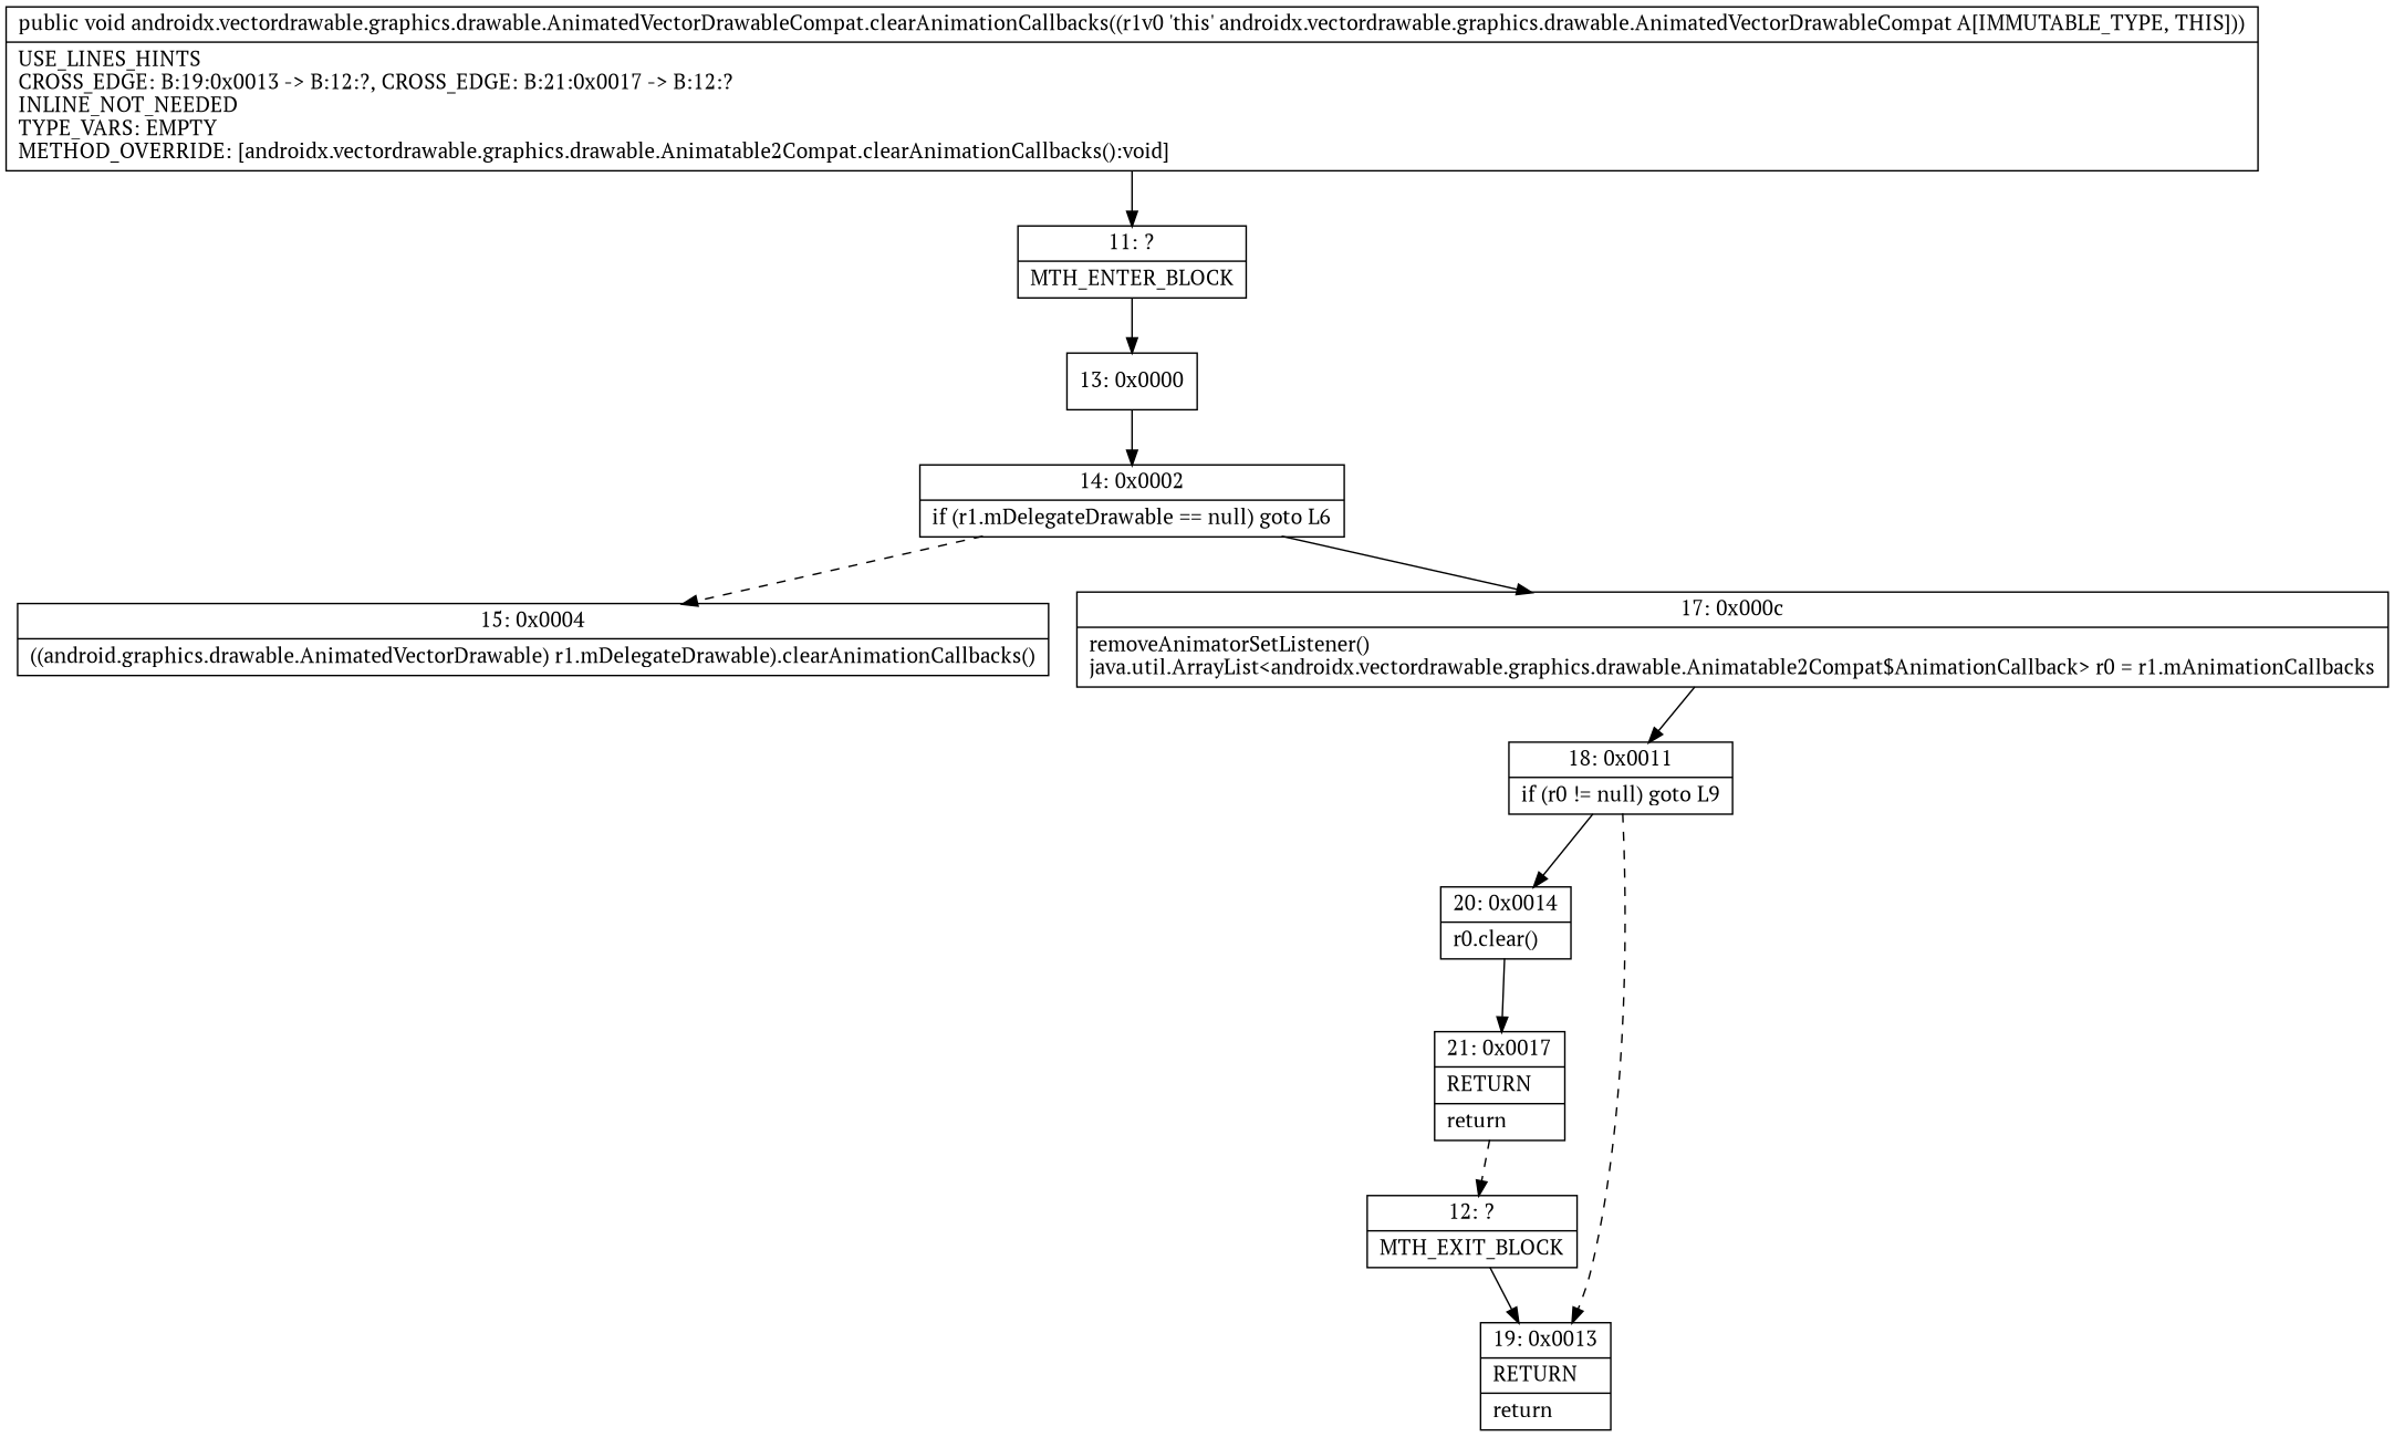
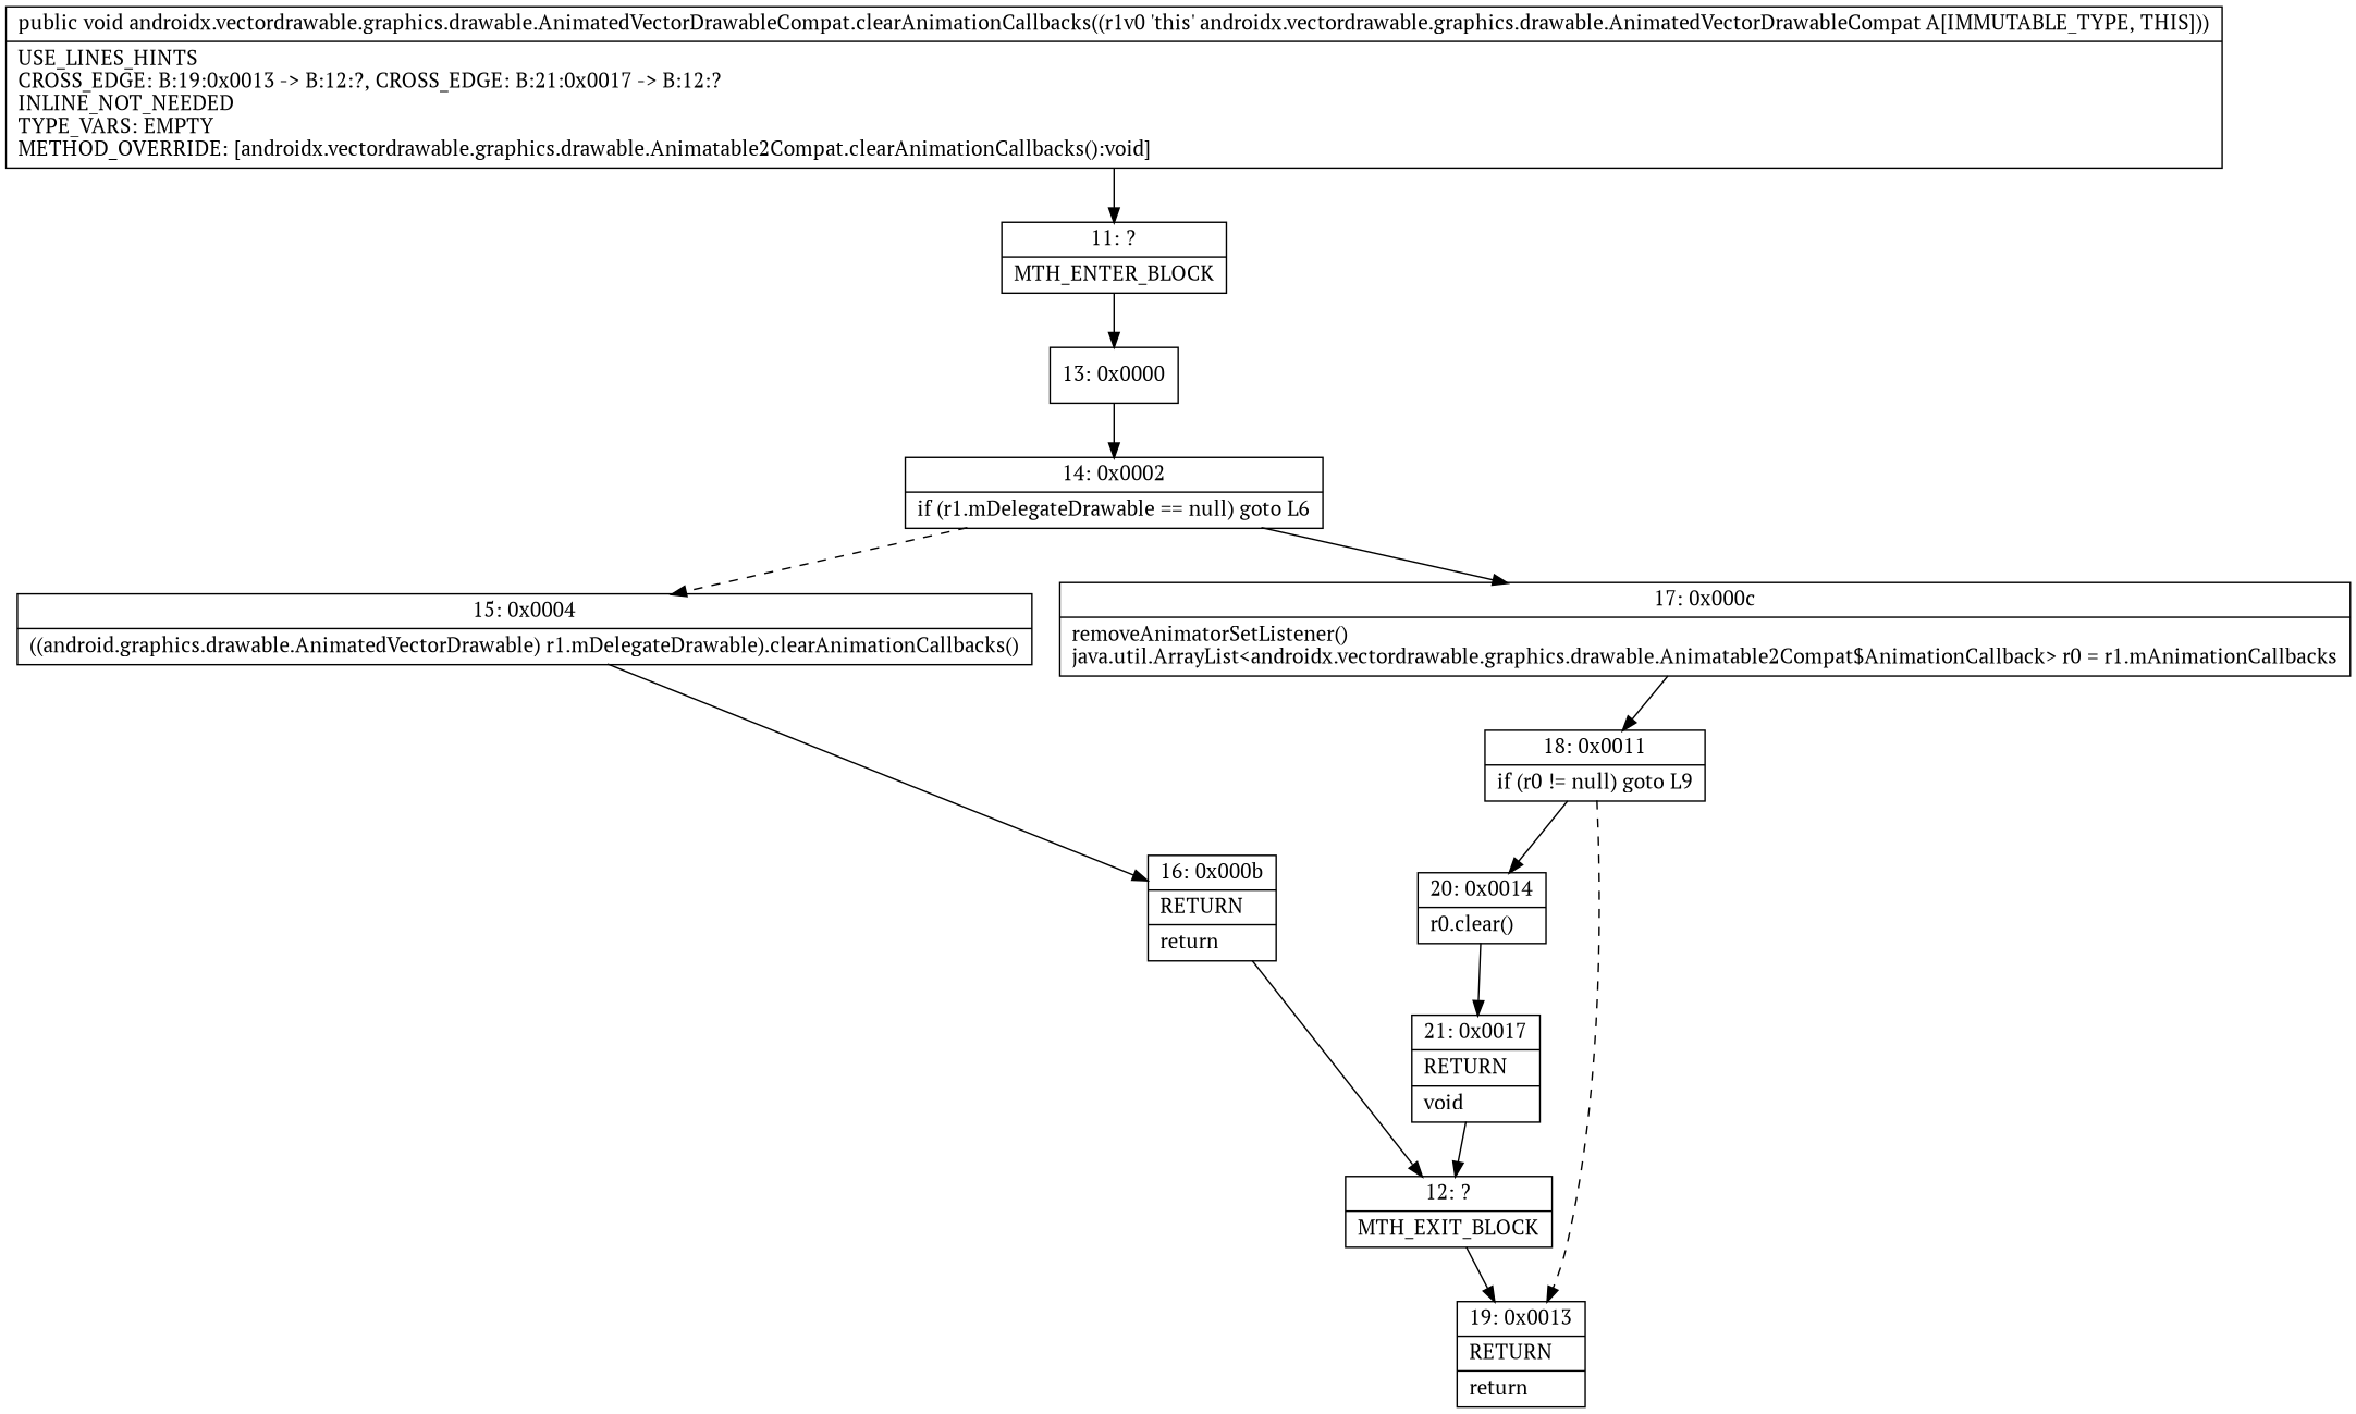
  digraph {
    fontname="PT Serif"
    node [fontname="PT Serif" shape=record]
    edge [fontname="PT Serif"]
    n1 [label="{11\:\ ?|MTH_ENTER_BLOCK\l}"]
    n2 [label="{13\:\ 0x0000}"]
    n3 [label="{14\:\ 0x0002|if (r1.mDelegateDrawable == null) goto L6\l}"]
    n4 [label="{15\:\ 0x0004|((android.graphics.drawable.AnimatedVectorDrawable) r1.mDelegateDrawable).clearAnimationCallbacks()\l}"]
    n5 [label="{17\:\ 0x000c|removeAnimatorSetListener()\ljava.util.ArrayList\<androidx.vectordrawable.graphics.drawable.Animatable2Compat$AnimationCallback\> r0 = r1.mAnimationCallbacks\l}"]
+   n6 [label="{16\:\ 0x000b|RETURN\l|return\l}"]
    n7 [label="{18\:\ 0x0011|if (r0 != null) goto L9\l}"]
    n8 [label="{12\:\ ?|MTH_EXIT_BLOCK\l}"]
    n9 [label="{19\:\ 0x0013|RETURN\l|return\l}"]
    n10 [label="{20\:\ 0x0014|r0.clear()\l}"]
-   n11 [label="{21\:\ 0x0017|RETURN\l|return\l}"]
+   n11 [label="{21\:\ 0x0017|RETURN\l|void\l}"]
    n12 [label="{public void androidx.vectordrawable.graphics.drawable.AnimatedVectorDrawableCompat.clearAnimationCallbacks((r1v0 'this' androidx.vectordrawable.graphics.drawable.AnimatedVectorDrawableCompat A[IMMUTABLE_TYPE, THIS]))  | USE_LINES_HINTS\lCROSS_EDGE: B:19:0x0013 \-\> B:12:?, CROSS_EDGE: B:21:0x0017 \-\> B:12:?\lINLINE_NOT_NEEDED\lTYPE_VARS: EMPTY\lMETHOD_OVERRIDE: [androidx.vectordrawable.graphics.drawable.Animatable2Compat.clearAnimationCallbacks():void]\l}"]
    n1 -> n2
    n2 -> n3
    n3 -> n4 [style=dashed]
    n3 -> n5
+   n4 -> n6
    n5 -> n7
+   n6 -> n8
    n7 -> n9 [style=dashed]
    n7 -> n10
    n8 -> n9
    n10 -> n11
-   n11 -> n8 [style=dashed]
+   n11 -> n8
    n12 -> n1
  }
